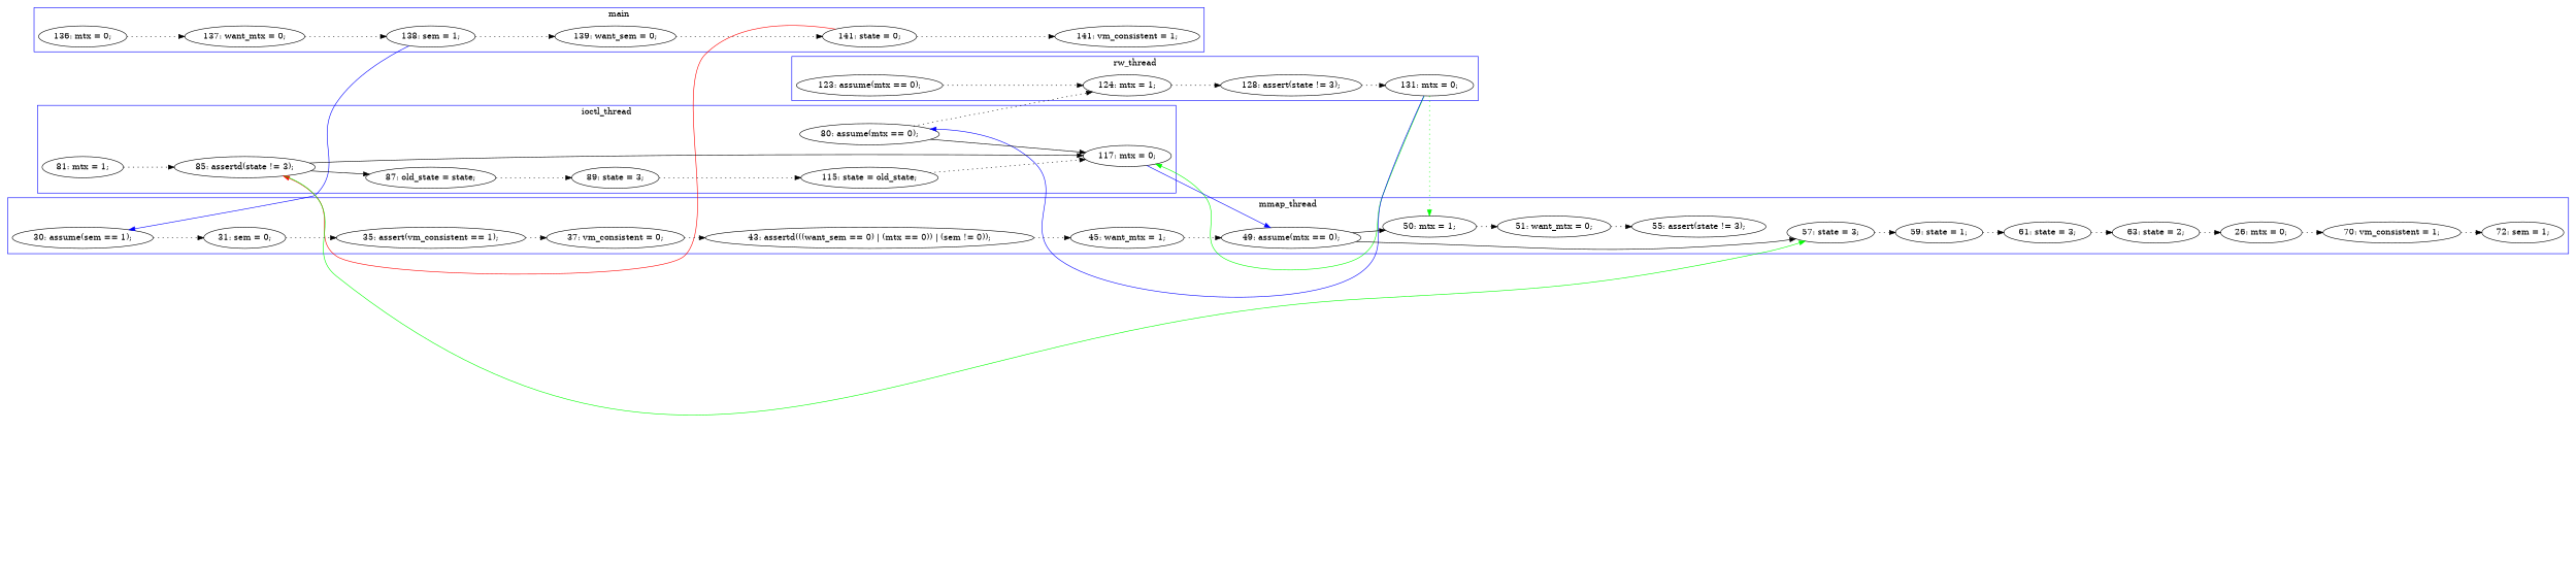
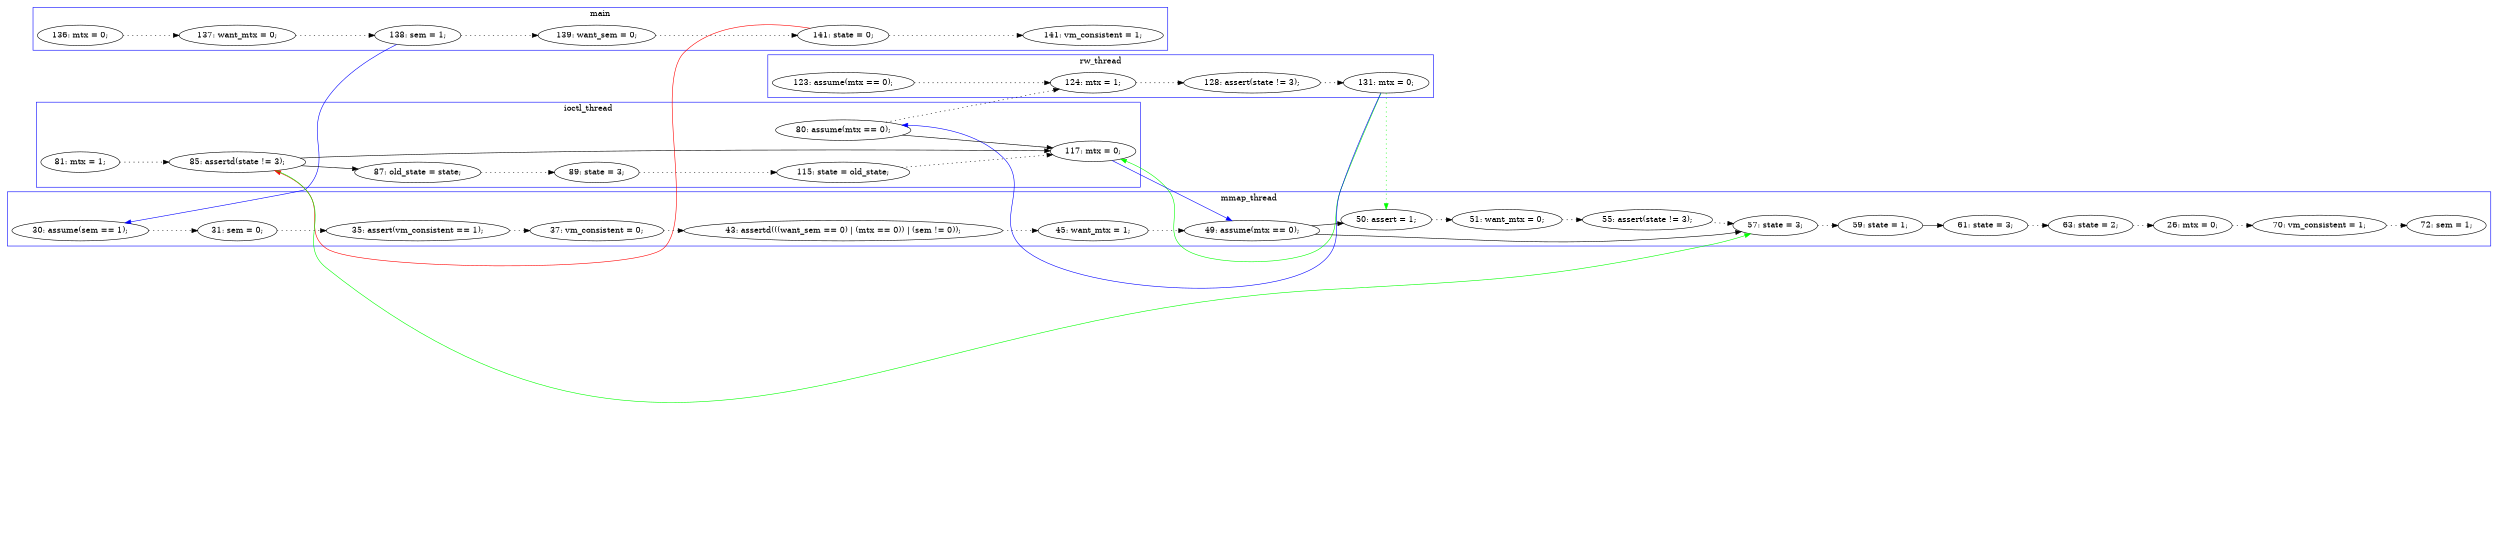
  digraph {
    rankdir=LR
    edge [color=black style=dotted]
    n1 [label="136: mtx = 0;"]
    n2 [label="137: want_mtx = 0;"]
    n3 [label="141: state = 0;"]
    n4 [label="141: vm_consistent = 1;"]
    n5 [label="139: want_sem = 0;"]
    n6 [label="138: sem = 1;"]
    n7 [label="123: assume(mtx == 0);"]
    n8 [label="124: mtx = 1;"]
    n9 [label="128: assert(state != 3);"]
    n10 [label="131: mtx = 0;"]
    n11 [label="81: mtx = 1;"]
    n12 [label="85: assertd(state != 3);"]
    n13 [label="87: old_state = state;"]
    n14 [label="117: mtx = 0;"]
    n15 [label="89: state = 3;"]
    n16 [label="115: state = old_state;"]
    n17 [label="80: assume(mtx == 0);"]
    n18 [label="51: want_mtx = 0;"]
    n19 [label="55: assert(state != 3);"]
    n20 [label="63: state = 2;"]
    n21 [label="26: mtx = 0;"]
    n22 [label="49: assume(mtx == 0);"]
    n23 [label="37: vm_consistent = 0;"]
    n24 [label="43: assertd(((want_sem == 0) | (mtx == 0)) | (sem != 0));"]
    n25 [label="57: state = 3;"]
    n26 [label="70: vm_consistent = 1;"]
    n27 [label="72: sem = 1;"]
    n28 [label="35: assert(vm_consistent == 1);"]
    n29 [label="30: assume(sem == 1);"]
    n30 [label="31: sem = 0;"]
    n31 [label="45: want_mtx = 1;"]
    n32 [label="59: state = 1;"]
    n33 [label="61: state = 3;"]
-   n34 [label="50: mtx = 1;"]
+   n34 [label="50: assert = 1;"]
    subgraph cluster_1 {
      color=blue
      label=main
      n1
      n2
      n3
      n4
      n5
      n6
    }
    subgraph cluster_2 {
      color=blue
      label=rw_thread
      n7
      n8
      n9
      n10
    }
    subgraph cluster_3 {
      color=blue
      label=ioctl_thread
      n11
      n12
      n13
      n14
      n15
      n16
      n17
    }
    subgraph cluster_4 {
      color=blue
      label=mmap_thread
      n18
      n19
      n20
      n21
      n22
      n23
      n24
      n25
      n26
      n27
      n28
      n29
      n30
      n31
      n32
      n33
      n34
    }
    n1 -> n2
    n2 -> n6
    n3 -> n4
    n3 -> n12 [color=Red constraint=false style=""]
    n5 -> n3
    n6 -> n5
    n6 -> n29 [color=Blue constraint=false style=""]
    n7 -> n8
    n8 -> n9
    n9 -> n10
    n10 -> n14 [color=Green constraint=false style=""]
    n10 -> n17 [color=Blue constraint=false style=""]
    n10 -> n34 [color=Green constraint=false]
    n11 -> n12
    n12 -> n13 [style=solid]
    n12 -> n14 [color=Black style=""]
    n12 -> n25 [color=Green constraint=false style=""]
    n13 -> n15
    n14 -> n22 [color=Blue constraint=false style=""]
    n15 -> n16
    n16 -> n14
    n17 -> n8
    n17 -> n14 [color=Black style=""]
    n18 -> n19
+   n19 -> n25
    n20 -> n21
    n21 -> n26
    n22 -> n25 [color=Black style=""]
    n22 -> n34 [color=Black style=""]
    n23 -> n24
    n24 -> n31
    n25 -> n32
    n26 -> n27
    n28 -> n23
    n29 -> n30
    n30 -> n28
    n31 -> n22
-   n32 -> n33
+   n32 -> n33 [style=solid]
    n33 -> n20
    n34 -> n18
  }
